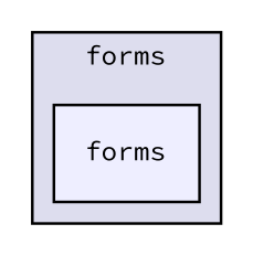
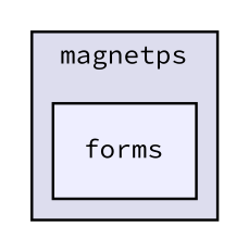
  digraph {
    compound=true
    fontname="Source Code Pro"
    n1 [fillcolor="#eeeeff" fontname="Source Code Pro" fontsize=10 label=forms pencolor=black shape=box style=filled]
    subgraph cluster_1 {
      bgcolor="#ddddee"
      fontsize=10
-     label=forms
+     label=magnetps
      pencolor=black
      n1
    }
  }
